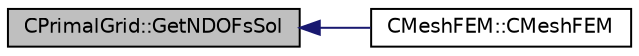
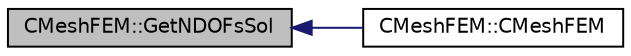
  digraph {
    rankdir=LR
    node [color=black fontname=Helvetica fontsize=10 shape=record style=filled]
-   n1 [fillcolor=grey75 fontcolor=black height=0.2 label="CPrimalGrid::GetNDOFsSol" width=0.4]
+   n1 [fillcolor=grey75 fontcolor=black height=0.2 label="CMeshFEM::GetNDOFsSol" width=0.4]
    n2 [fillcolor=white height=0.2 label="CMeshFEM::CMeshFEM" width=0.4]
    n1 -> n2 [color=midnightblue dir=back fontname=Helvetica fontsize=10 labelfontname=Helvetica labelfontsize=10 style=solid]
  }
